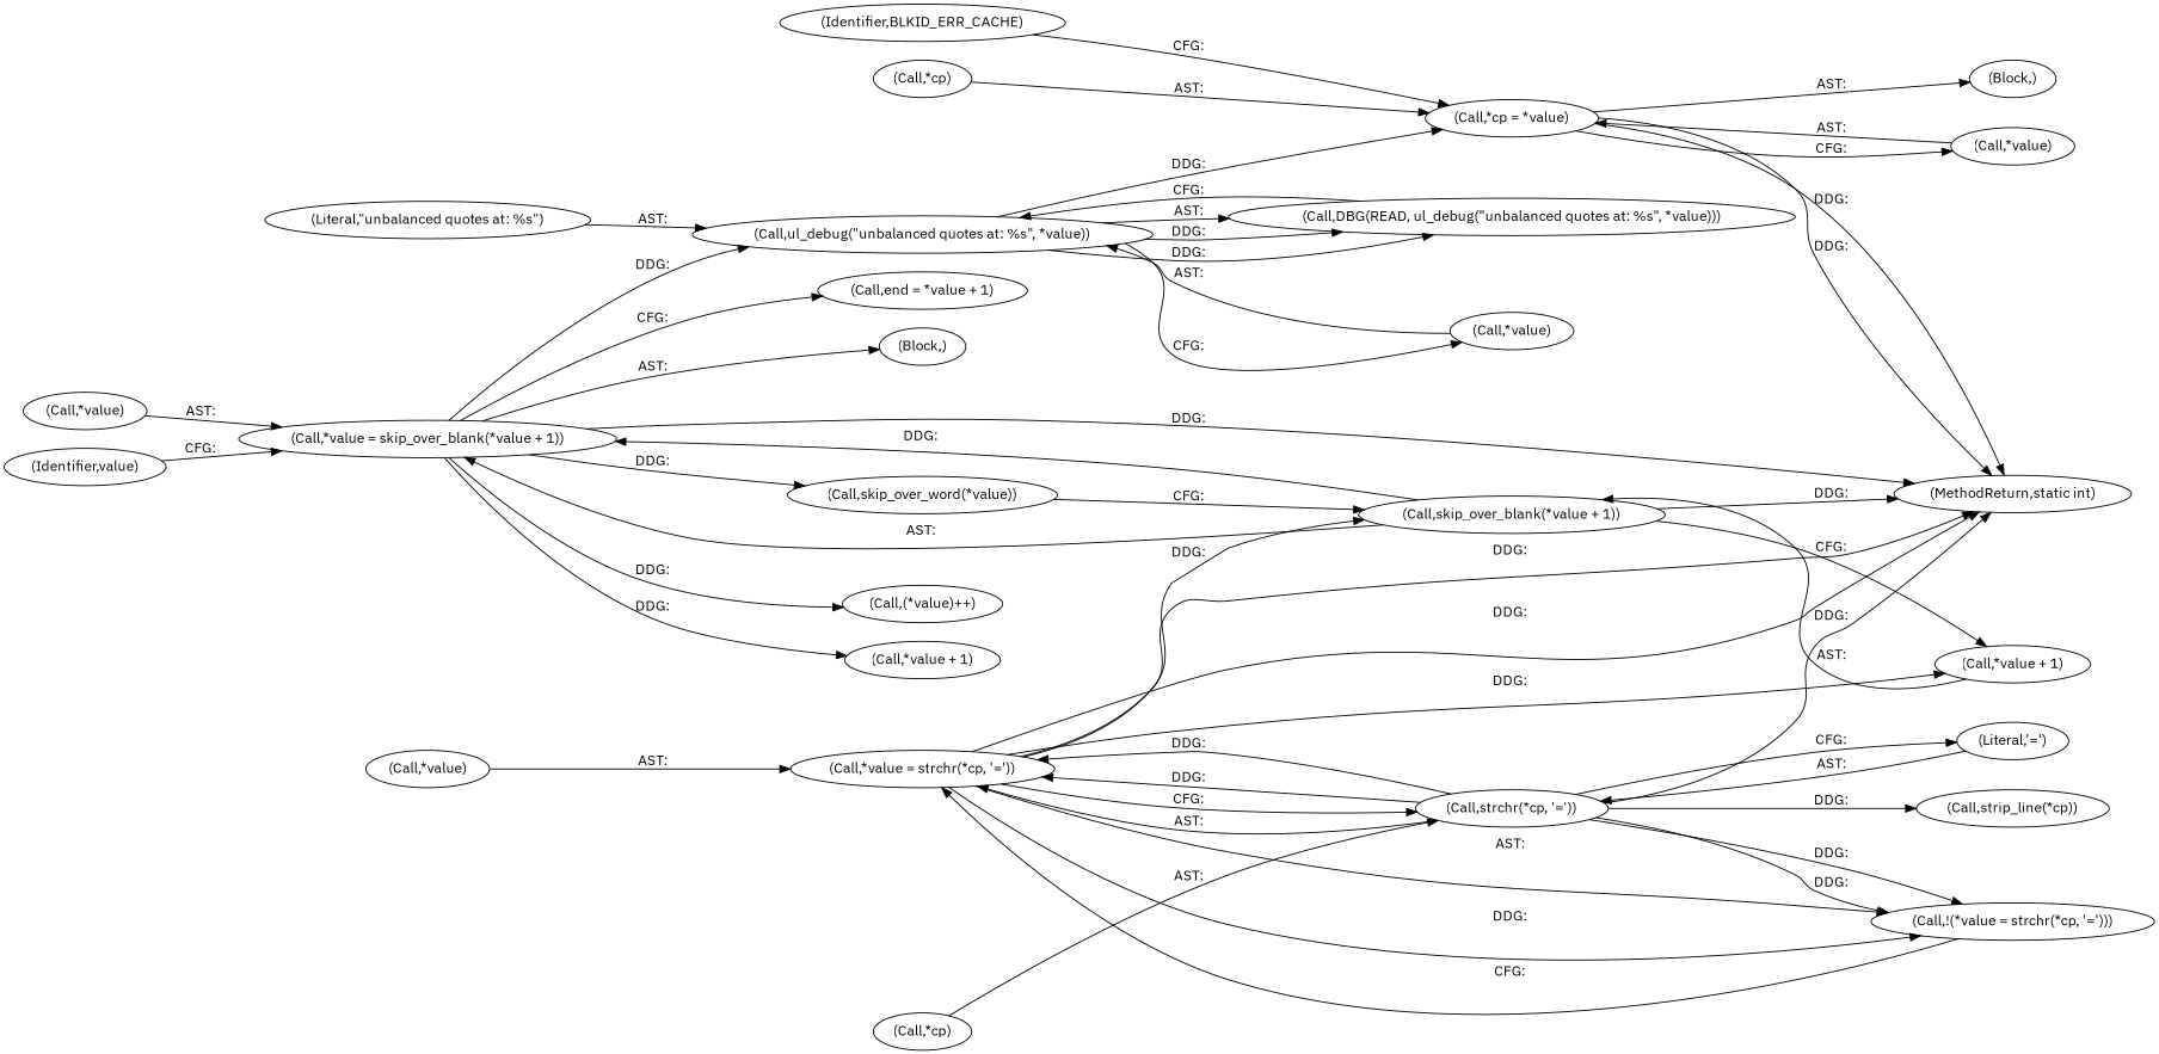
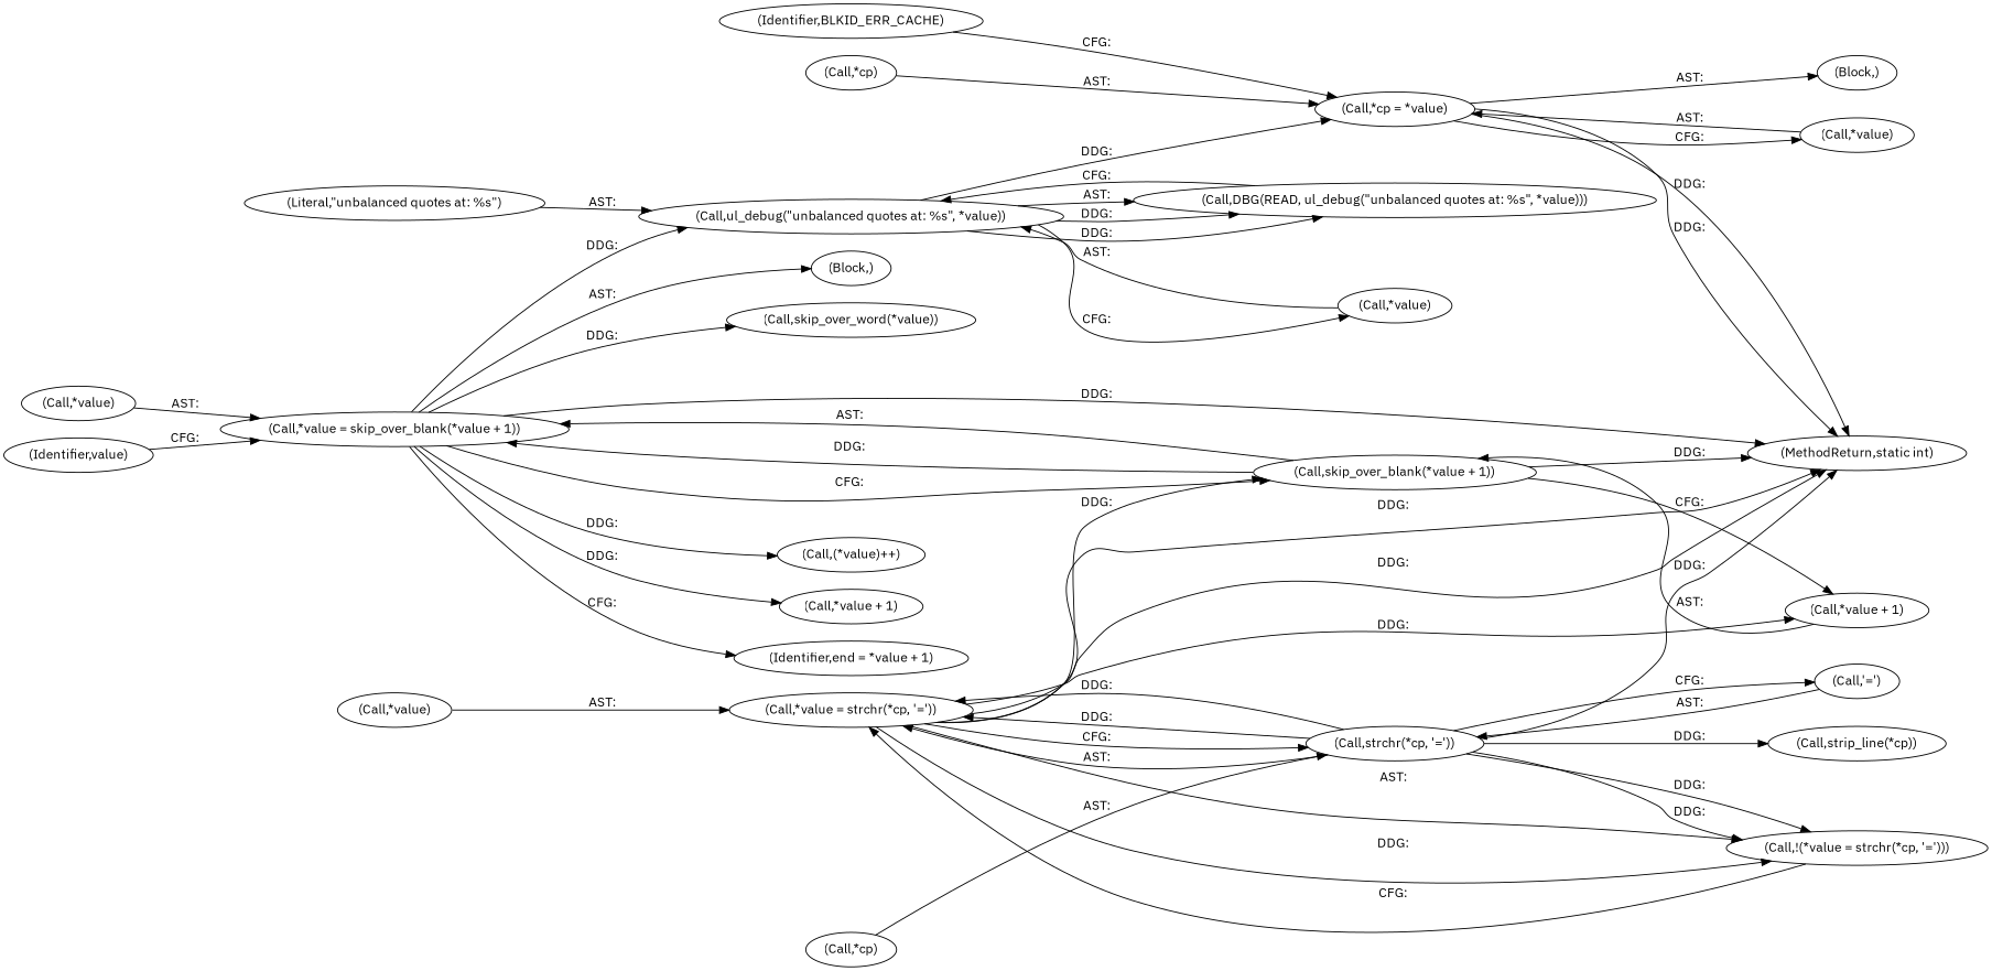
  digraph {
    fontname="IBM Plex Sans"
    rankdir=LR
    node [fontname="IBM Plex Sans"]
    edge [fontname="IBM Plex Sans"]
    n1 [label="(Call,*cp = *value)"]
    n2 [label="(Call,*value)"]
    n3 [label="(MethodReturn,static int)"]
    n4 [label="(Block,)"]
    n5 [label="(Call,ul_debug(\"unbalanced quotes at: %s\", *value))"]
    n6 [label="(Call,*value)"]
    n7 [label="(Call,DBG(READ, ul_debug(\"unbalanced quotes at: %s\", *value)))"]
    n8 [label="(Call,*value = skip_over_blank(*value + 1))"]
    n9 [label="(Call,skip_over_blank(*value + 1))"]
    n10 [label="(Call,(*value)++)"]
    n11 [label="(Call,*value + 1)"]
-   n12 [label="(Call,end = *value + 1)"]
+   n12 [label="(Identifier,end = *value + 1)"]
    n13 [label="(Block,)"]
    n14 [label="(Call,skip_over_word(*value))"]
    n15 [label="(Call,*value + 1)"]
    n16 [label="(Call,*value = strchr(*cp, '='))"]
    n17 [label="(Call,strchr(*cp, '='))"]
    n18 [label="(Call,!(*value = strchr(*cp, '=')))"]
    n19 [label="(Call,strip_line(*cp))"]
-   n20 [label="(Literal,'=')"]
+   n20 [label="(Call,'=')"]
    n21 [label="(Identifier,BLKID_ERR_CACHE)"]
    n22 [label="(Call,*value)"]
    n23 [label="(Literal,\"unbalanced quotes at: %s\")"]
    n24 [label="(Call,*cp)"]
    n25 [label="(Call,*cp)"]
    n26 [label="(Call,*value)"]
    n27 [label="(Identifier,value)"]
    n1 -> n2 [label="CFG: "]
    n1 -> n3 [label="DDG: "]
    n1 -> n3 [label="DDG: "]
    n1 -> n4 [label="AST: "]
    n2 -> n1 [label="AST: "]
    n5 -> n1 [label="DDG: "]
    n5 -> n6 [label="CFG: "]
    n5 -> n7 [label="AST: "]
    n5 -> n7 [label="DDG: "]
    n5 -> n7 [label="DDG: "]
    n6 -> n5 [label="AST: "]
    n7 -> n5 [label="CFG: "]
    n8 -> n3 [label="DDG: "]
    n8 -> n5 [label="DDG: "]
-   n14 -> n9 [label="CFG: "]
+   n8 -> n9 [label="CFG: "]
    n8 -> n10 [label="DDG: "]
    n8 -> n11 [label="DDG: "]
    n8 -> n12 [label="CFG: "]
    n8 -> n13 [label="AST: "]
    n8 -> n14 [label="DDG: "]
    n9 -> n3 [label="DDG: "]
    n9 -> n8 [label="AST: "]
    n9 -> n8 [label="DDG: "]
    n9 -> n15 [label="CFG: "]
    n15 -> n9 [label="AST: "]
    n16 -> n3 [label="DDG: "]
    n16 -> n3 [label="DDG: "]
    n16 -> n9 [label="DDG: "]
    n16 -> n15 [label="DDG: "]
    n16 -> n17 [label="CFG: "]
    n16 -> n18 [label="AST: "]
    n16 -> n18 [label="DDG: "]
    n17 -> n3 [label="DDG: "]
    n17 -> n16 [label="AST: "]
    n17 -> n16 [label="DDG: "]
    n17 -> n16 [label="DDG: "]
    n17 -> n18 [label="DDG: "]
    n17 -> n18 [label="DDG: "]
    n17 -> n19 [label="DDG: "]
    n17 -> n20 [label="CFG: "]
    n18 -> n16 [label="CFG: "]
    n20 -> n17 [label="AST: "]
    n21 -> n1 [label="CFG: "]
    n22 -> n8 [label="AST: "]
    n23 -> n5 [label="AST: "]
    n24 -> n1 [label="AST: "]
    n25 -> n17 [label="AST: "]
    n26 -> n16 [label="AST: "]
    n27 -> n8 [label="CFG: "]
  }
